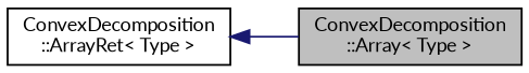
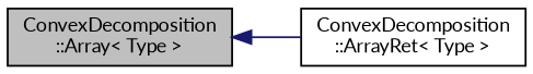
  digraph {
    rankdir=LR
    fontname=Lato
    node [color=black fontname=Lato fontsize=10 shape=record style=filled]
    n1 [fillcolor=grey75 fontcolor=black height=0.2 label="ConvexDecomposition\l::Array\< Type \>" width=0.4]
    n2 [fillcolor=white height=0.2 label="ConvexDecomposition\l::ArrayRet\< Type \>" width=0.4]
-   n2 -> n1 [color=midnightblue dir=back fontname=Lato fontsize=10 labelfontname=Helvetica labelfontsize=10 style=solid]
+   n1 -> n2 [color=midnightblue dir=back fontname=Lato fontsize=10 labelfontname=Helvetica labelfontsize=10 style=solid]
  }
